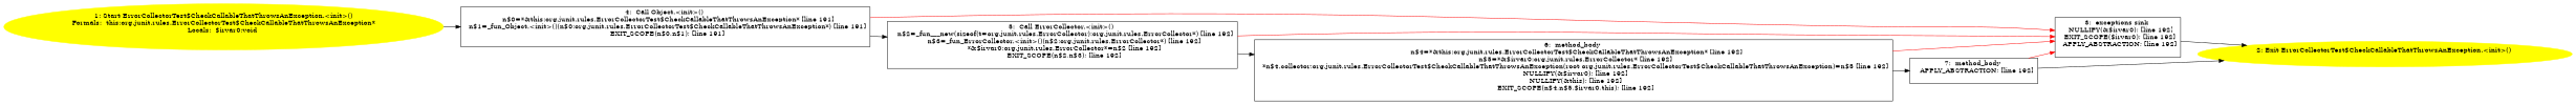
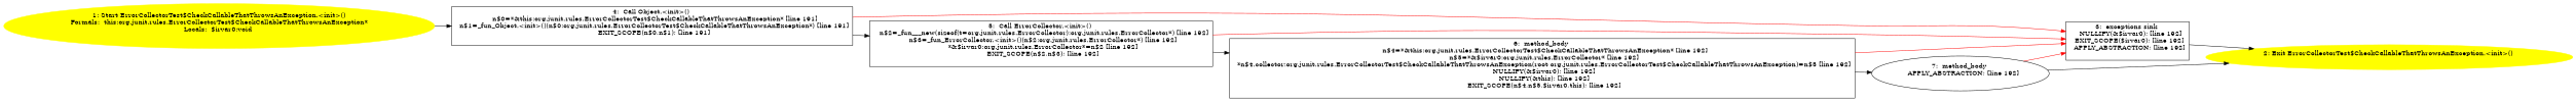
  digraph {
    rankdir=LR
    node [shape=box]
    n1 [color=yellow label="1: Start ErrorCollectorTest$CheckCallableThatThrowsAnException.<init>()\nFormals:  this:org.junit.rules.ErrorCollectorTest$CheckCallableThatThrowsAnException*\nLocals:  $irvar0:void \n  " style=filled shape=""]
    n2 [label="4:  Call Object.<init>() \n   n$0=*&this:org.junit.rules.ErrorCollectorTest$CheckCallableThatThrowsAnException* [line 191]\n  n$1=_fun_Object.<init>()(n$0:org.junit.rules.ErrorCollectorTest$CheckCallableThatThrowsAnException*) [line 191]\n  EXIT_SCOPE(n$0,n$1); [line 191]\n "]
    n3 [label="3:  exceptions sink \n   NULLIFY(&$irvar0); [line 192]\n  EXIT_SCOPE($irvar0); [line 192]\n  APPLY_ABSTRACTION; [line 192]\n "]
    n4 [label="5:  Call ErrorCollector.<init>() \n   n$2=_fun___new(sizeof(t=org.junit.rules.ErrorCollector):org.junit.rules.ErrorCollector*) [line 192]\n  n$3=_fun_ErrorCollector.<init>()(n$2:org.junit.rules.ErrorCollector*) [line 192]\n  *&$irvar0:org.junit.rules.ErrorCollector*=n$2 [line 192]\n  EXIT_SCOPE(n$2,n$3); [line 192]\n "]
    n5 [color=yellow label="2: Exit ErrorCollectorTest$CheckCallableThatThrowsAnException.<init>() \n  " style=filled shape=""]
    n6 [label="6:  method_body \n   n$4=*&this:org.junit.rules.ErrorCollectorTest$CheckCallableThatThrowsAnException* [line 192]\n  n$5=*&$irvar0:org.junit.rules.ErrorCollector* [line 192]\n  *n$4.collector:org.junit.rules.ErrorCollectorTest$CheckCallableThatThrowsAnException(root org.junit.rules.ErrorCollectorTest$CheckCallableThatThrowsAnException)=n$5 [line 192]\n  NULLIFY(&$irvar0); [line 192]\n  NULLIFY(&this); [line 192]\n  EXIT_SCOPE(n$4,n$5,$irvar0,this); [line 192]\n "]
-   n7 [label="7:  method_body \n   APPLY_ABSTRACTION; [line 192]\n "]
+   n7 [label="7:  method_body \n   APPLY_ABSTRACTION; [line 192]\n " shape=ellipse]
    n1 -> n2
    n2 -> n3 [color=red]
    n2 -> n4
    n3 -> n5
    n4 -> n3 [color=red]
    n4 -> n6
    n6 -> n3 [color=red]
    n6 -> n7
    n7 -> n3 [color=red]
    n7 -> n5
  }
